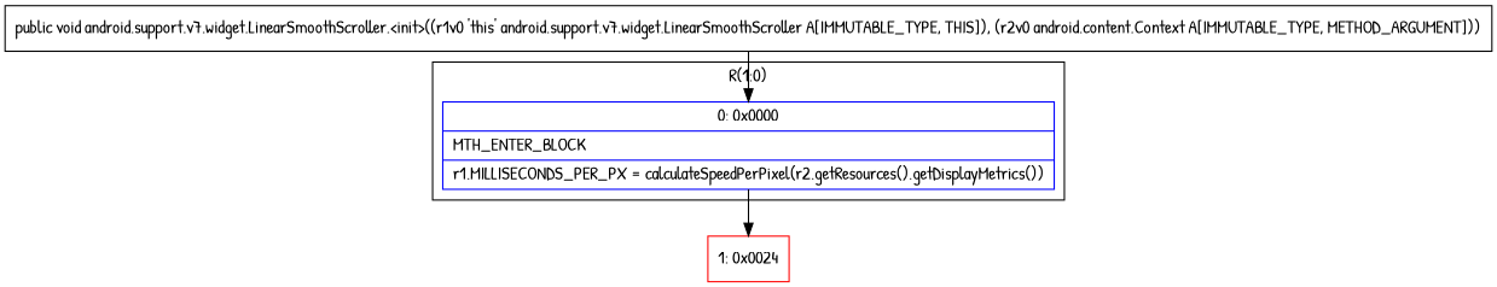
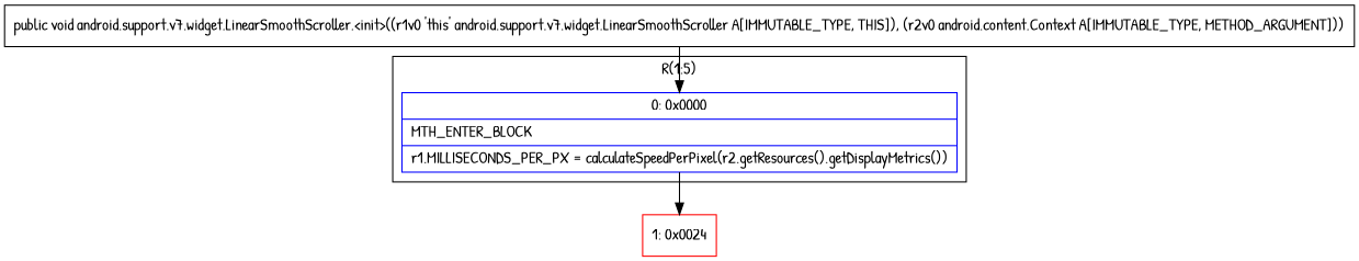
  digraph {
    fontname="Patrick Hand"
    node [shape=record fontname="Patrick Hand"]
    edge [fontname="Patrick Hand"]
    n1 [color=blue label="{0\:\ 0x0000|MTH_ENTER_BLOCK\l|r1.MILLISECONDS_PER_PX = calculateSpeedPerPixel(r2.getResources().getDisplayMetrics())\l}"]
    n2 [color=red label="{1\:\ 0x0024}"]
    n3 [label="{public void android.support.v7.widget.LinearSmoothScroller.\<init\>((r1v0 'this' android.support.v7.widget.LinearSmoothScroller A[IMMUTABLE_TYPE, THIS]), (r2v0 android.content.Context A[IMMUTABLE_TYPE, METHOD_ARGUMENT])) }"]
    subgraph cluster_1 {
-     label="R(1:0)"
+     label="R(1:5)"
      n1
    }
    n1 -> n2
    n3 -> n1
  }
